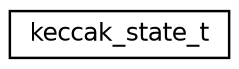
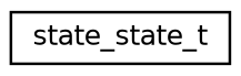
  digraph {
    rankdir=LR
-   n1 [color=black fillcolor=white fontname=Helvetica fontsize=10 height=0.2 label=keccak_state_t shape=record style=filled width=0.4]
+   n1 [color=black fillcolor=white fontname=Helvetica fontsize=10 height=0.2 label=state_state_t shape=record style=filled width=0.4]
  }
